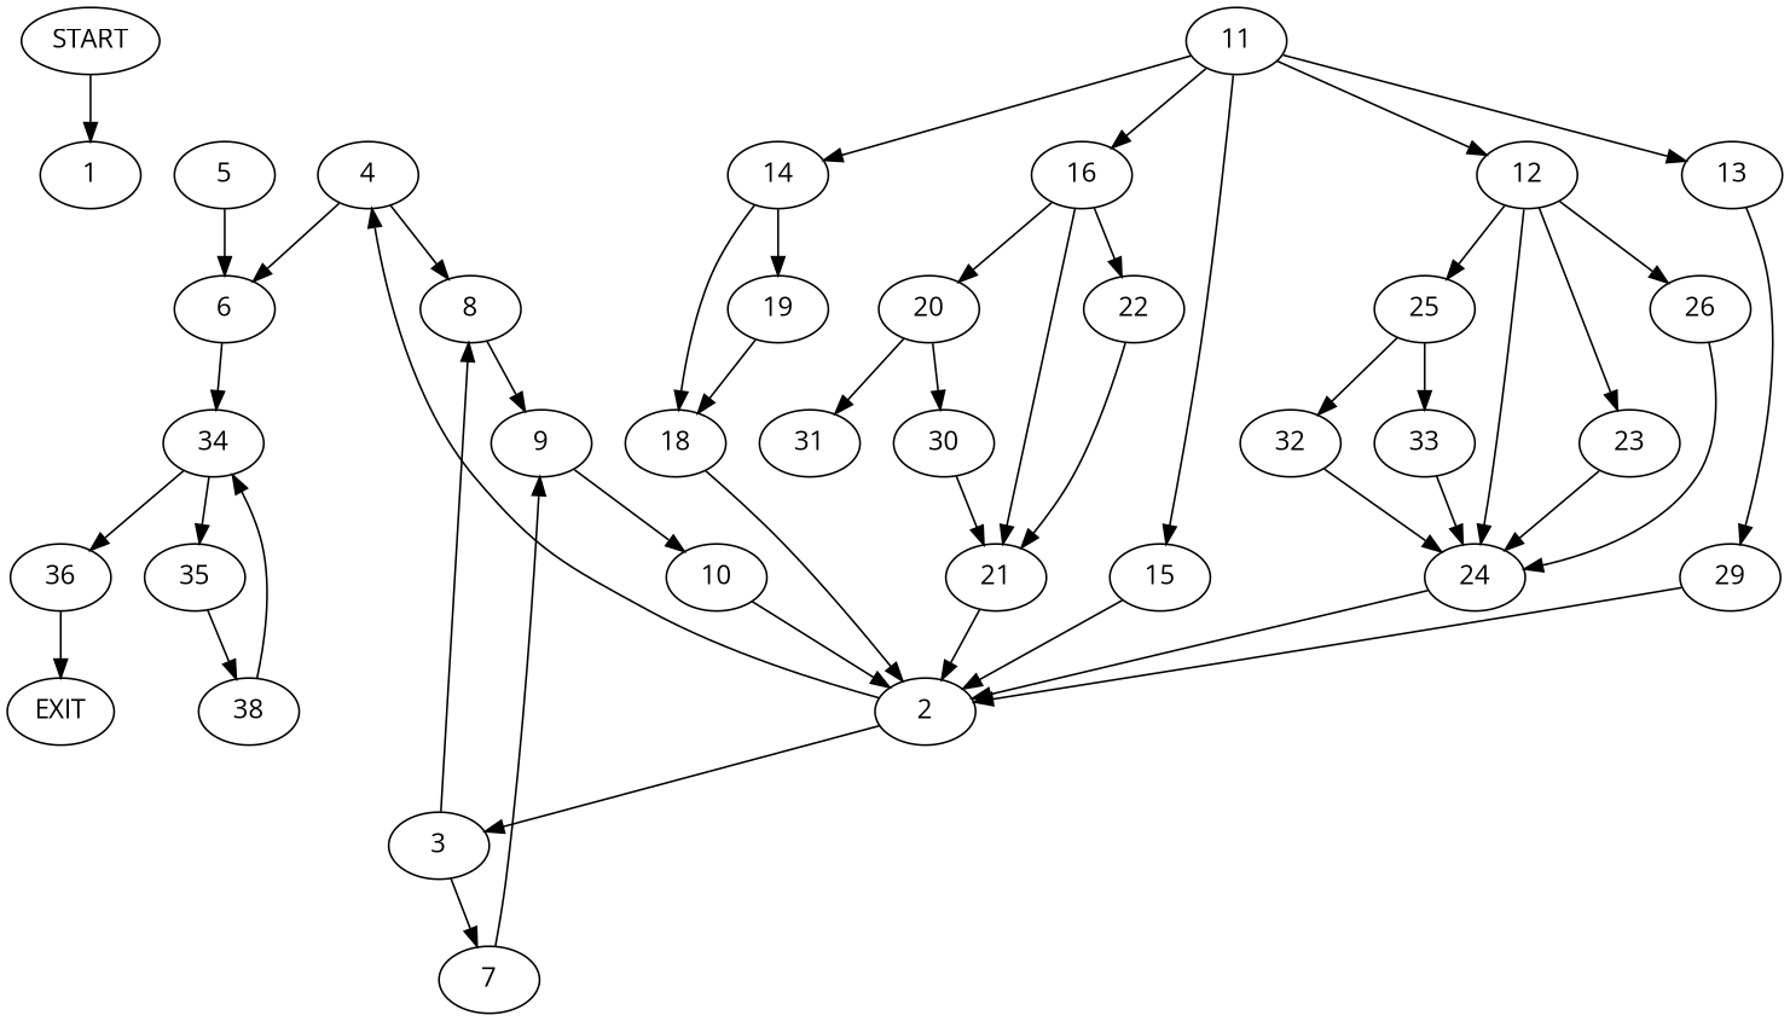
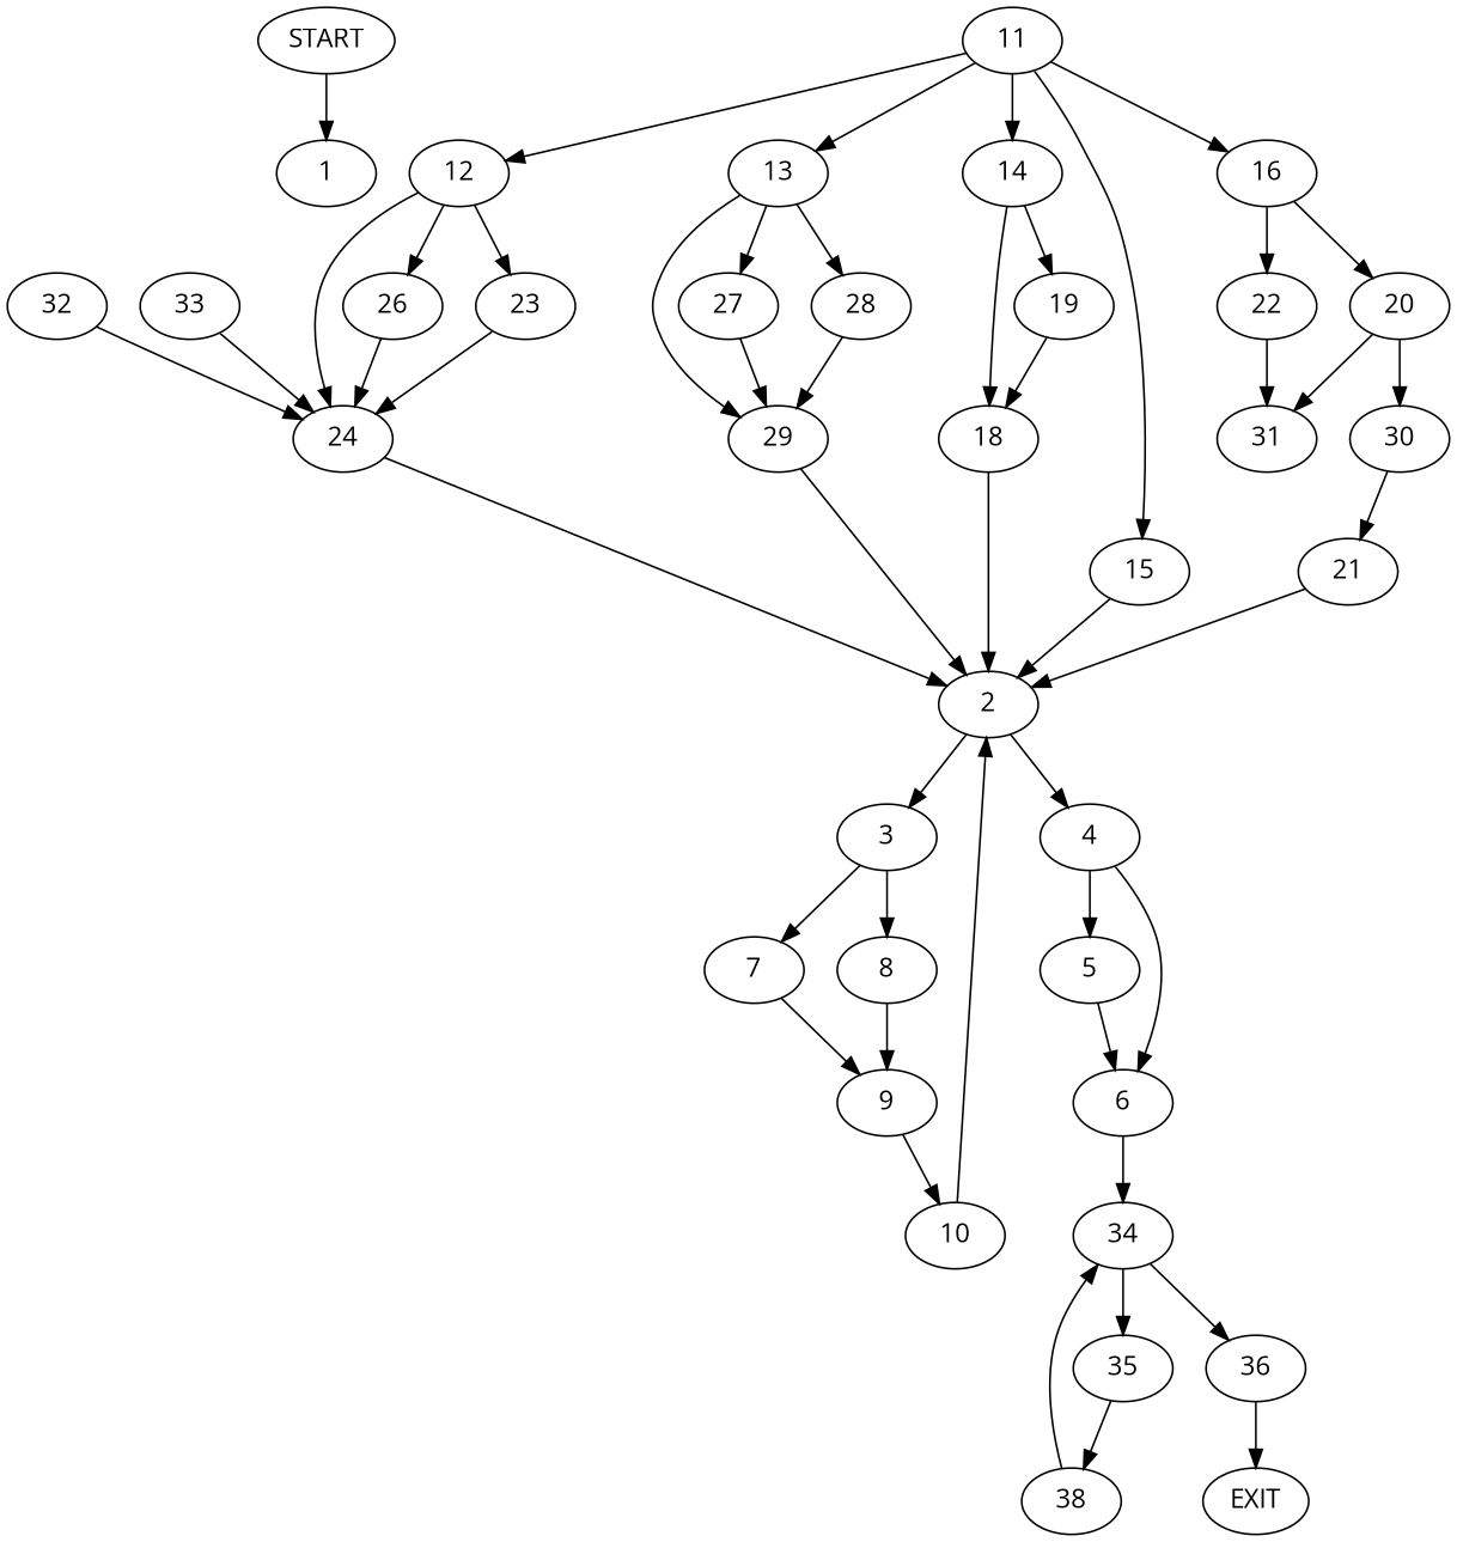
  digraph {
    fontname="Open Sans"
    node [fontname="Open Sans"]
    edge [fontname="Open Sans"]
    n1 [label=START]
    1
    n3 [label=EXIT]
    2
    3
    4
    7
    8
    5
    6
    9
    34
    35
    36
    10
    11
    12
    13
    14
    15
    16
    23
    24
-   25
    26
+   27
+   28
    29
    18
    19
    20
    21
    22
    32
    33
    30
    31
    38
    n1 -> 1
    2 -> 3
    2 -> 4
    3 -> 7
    3 -> 8
-   4 -> 8
+   4 -> 5
    4 -> 6
    7 -> 9
    8 -> 9
    5 -> 6
    6 -> 34
    9 -> 10
    34 -> 35
    34 -> 36
    35 -> 38
    36 -> n3
    10 -> 2
    11 -> 12
    11 -> 13
    11 -> 14
    11 -> 15
    11 -> 16
    12 -> 23
    12 -> 24
-   12 -> 25
    12 -> 26
+   13 -> 27
+   13 -> 28
    13 -> 29
    14 -> 18
    14 -> 19
    15 -> 2
    16 -> 20
-   16 -> 21
    16 -> 22
    23 -> 24
    24 -> 2
-   25 -> 32
-   25 -> 33
    26 -> 24
+   27 -> 29
+   28 -> 29
    29 -> 2
    18 -> 2
    19 -> 18
    20 -> 30
    20 -> 31
    21 -> 2
-   22 -> 21
+   22 -> 31
    32 -> 24
    33 -> 24
    30 -> 21
    38 -> 34
  }
